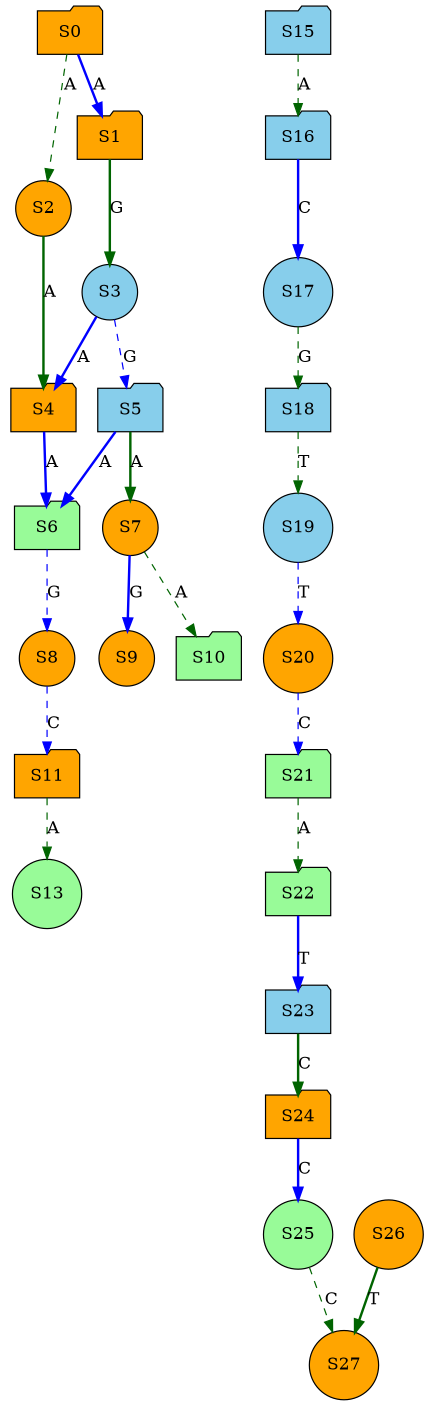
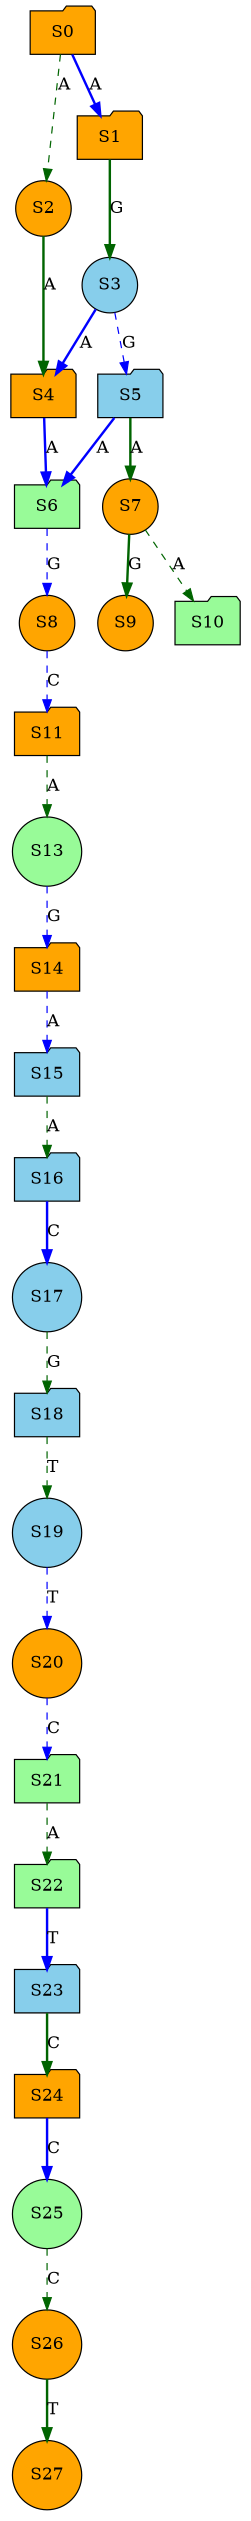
  strict digraph {
    node [fillcolor=orange shape=folder style=filled]
    edge [color=blue style=dashed]
    S0
    S1
    S2 [shape=circle]
    S3 [fillcolor=skyblue shape=circle]
    S4
    S5 [fillcolor=skyblue]
    S6 [fillcolor=palegreen]
    S7 [shape=circle]
    S8 [shape=circle]
    S9 [shape=circle]
    S10 [fillcolor=palegreen]
    S11
    S13 [fillcolor=palegreen shape=circle]
+   S14
    S15 [fillcolor=skyblue]
    S16 [fillcolor=skyblue]
    S17 [fillcolor=skyblue shape=circle]
    S18 [fillcolor=skyblue]
    S19 [fillcolor=skyblue shape=circle]
    S20 [shape=circle]
    S21 [fillcolor=palegreen]
    S22 [fillcolor=palegreen]
    S23 [fillcolor=skyblue]
    S24
    S25 [fillcolor=palegreen shape=circle]
    S26 [shape=circle]
    S27 [shape=circle]
    S0 -> S1 [label=A style=bold]
    S0 -> S2 [color=darkgreen label=A]
    S1 -> S3 [color=darkgreen label=G style=bold]
    S2 -> S4 [color=darkgreen label=A style=bold]
    S3 -> S4 [label=A style=bold]
    S3 -> S5 [label=G]
    S4 -> S6 [label=A style=bold]
    S5 -> S6 [label=A style=bold]
    S5 -> S7 [color=darkgreen label=A style=bold]
    S6 -> S8 [label=G]
-   S7 -> S9 [label=G style=bold]
+   S7 -> S9 [color=darkgreen label=G style=bold]
    S7 -> S10 [color=darkgreen label=A]
    S8 -> S11 [label=C]
    S11 -> S13 [color=darkgreen label=A]
+   S13 -> S14 [label=G]
+   S14 -> S15 [label=A]
    S15 -> S16 [color=darkgreen label=A]
    S16 -> S17 [label=C style=bold]
    S17 -> S18 [color=darkgreen label=G]
    S18 -> S19 [color=darkgreen label=T]
    S19 -> S20 [label=T]
    S20 -> S21 [label=C]
    S21 -> S22 [color=darkgreen label=A]
    S22 -> S23 [label=T style=bold]
    S23 -> S24 [color=darkgreen label=C style=bold]
    S24 -> S25 [label=C style=bold]
-   S25 -> S27 [color=darkgreen label=C]
+   S25 -> S26 [color=darkgreen label=C]
    S26 -> S27 [color=darkgreen label=T style=bold]
  }
